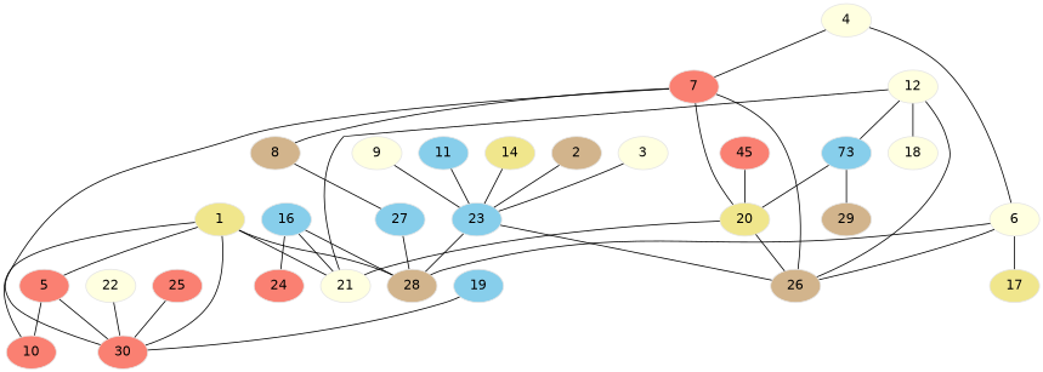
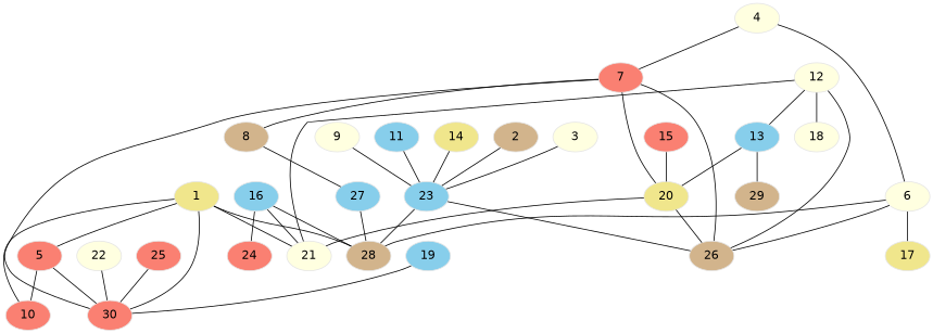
  graph {
    fontname="DejaVu Sans"
    node [color=gray90 fillcolor=lightyellow fontname="DejaVu Sans" style=filled]
    edge [fontname="DejaVu Sans" weight=1.0]
    1 [fillcolor=khaki]
    5 [fillcolor=salmon]
    21
    28 [fillcolor=tan]
    30 [fillcolor=salmon]
    10 [fillcolor=salmon]
    26 [fillcolor=tan]
    2 [fillcolor=tan]
    23 [fillcolor=skyblue]
    3
    4
    6
    7 [fillcolor=salmon]
    17 [fillcolor=khaki]
    8 [fillcolor=tan]
    20 [fillcolor=khaki]
    27 [fillcolor=skyblue]
    9
    11 [fillcolor=skyblue]
    12
-   13 [fillcolor=skyblue label=73]
+   13 [fillcolor=skyblue]
    18
    29 [fillcolor=tan]
    14 [fillcolor=khaki]
-   15 [fillcolor=salmon label=45]
+   15 [fillcolor=salmon]
    16 [fillcolor=skyblue]
    24 [fillcolor=salmon]
    19 [fillcolor=skyblue]
    22
    25 [fillcolor=salmon]
    1 -- 5
    1 -- 21
    1 -- 28
    1 -- 30
    1 -- 10
    5 -- 30
    5 -- 10
    2 -- 23
    23 -- 28 [weight=2.0]
    23 -- 26
    3 -- 23
    4 -- 6
    4 -- 7
    6 -- 28
    6 -- 26
    6 -- 17
    7 -- 30
    7 -- 26
    7 -- 8
    7 -- 20
    8 -- 27
    20 -- 21
    20 -- 26 [weight=2.0]
    27 -- 28
    9 -- 23
    11 -- 23
    12 -- 21
    12 -- 26 [weight=2.0]
    12 -- 13
    12 -- 18
    13 -- 20
    13 -- 29
    14 -- 23
    15 -- 20
    16 -- 21 [weight=2.0]
    16 -- 28
    16 -- 24
    19 -- 30
    22 -- 30
    25 -- 30
  }
